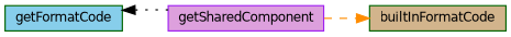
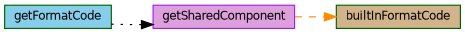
  digraph {
    rankdir=LR
    node [color=darkgreen fontname=Helvetica fontsize=10 shape=record style=filled]
    edge [fontname=Helvetica fontsize=10 labelfontname=Helvetica labelfontsize=10]
    n1 [fillcolor=skyblue fontcolor=black height=0.2 label=getFormatCode width=0.4]
    n2 [color=purple fillcolor=plum height=0.2 label=getSharedComponent width=0.4]
    n3 [fillcolor=tan height=0.2 label=builtInFormatCode width=0.4]
-   n2 -> n1 [color=black style=dotted]
+   n1 -> n2 [color=black style=dotted]
    n2 -> n3 [color=darkorange style=dashed]
  }
